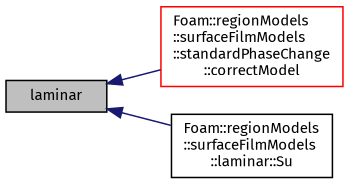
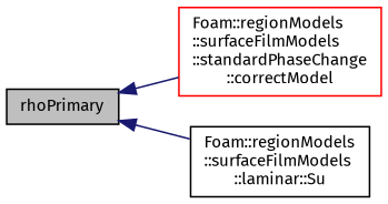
  digraph {
    rankdir=LR
    fontname="Fira Sans"
    node [color=black fontname="Fira Sans" fontsize=10 shape=record]
    edge [color=midnightblue dir=back fontname="Fira Sans" fontsize=10 labelfontname=Helvetica labelfontsize=10 style=solid]
-   n1 [fillcolor=grey75 fontcolor=black height=0.2 label=laminar style=filled width=0.4]
+   n1 [fillcolor=grey75 fontcolor=black height=0.2 label=rhoPrimary style=filled width=0.4]
    n2 [color=red height=0.2 label="Foam::regionModels\l::surfaceFilmModels\l::standardPhaseChange\l::correctModel" width=0.4]
    n3 [height=0.2 label="Foam::regionModels\l::surfaceFilmModels\l::laminar::Su" width=0.4]
    n1 -> n2
    n1 -> n3
  }
